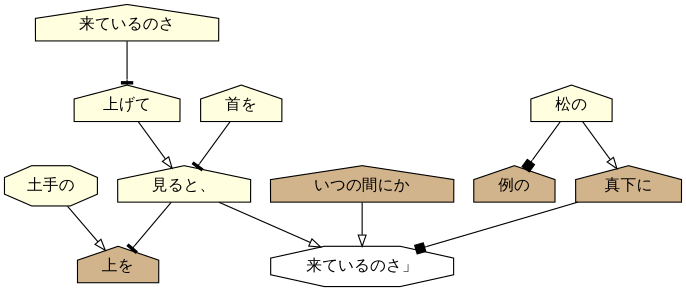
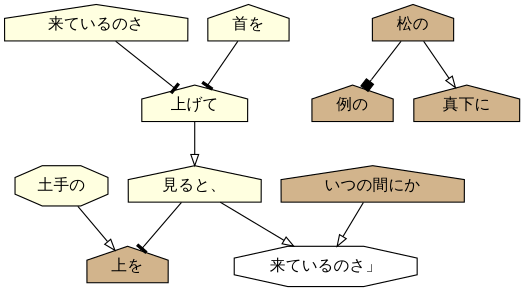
  digraph {
    node [fillcolor=lightyellow shape=house style=filled]
    edge [arrowhead=onormal]
    n1 [label="来ているのさ"]
    n2 [label="上げて"]
    n3 [label="見ると、"]
    n4 [label="首を"]
    n5 [fillcolor=tan label="上を"]
    n6 [fillcolor=white label="来ているのさ」" shape=octagon]
    n7 [label="土手の" shape=octagon]
    n8 [fillcolor=tan label="いつの間にか"]
    n9 [fillcolor=tan label="例の"]
-   n10 [label="松の"]
+   n10 [fillcolor=tan label="松の"]
    n11 [fillcolor=tan label="真下に"]
    n1 -> n2 [arrowhead=tee]
    n2 -> n3
    n3 -> n5 [arrowhead=tee]
    n3 -> n6
-   n4 -> n3 [arrowhead=tee]
+   n4 -> n2 [arrowhead=tee]
    n7 -> n5
    n8 -> n6
    n10 -> n9 [arrowhead=box]
    n10 -> n11
-   n11 -> n6 [arrowhead=box]
  }
